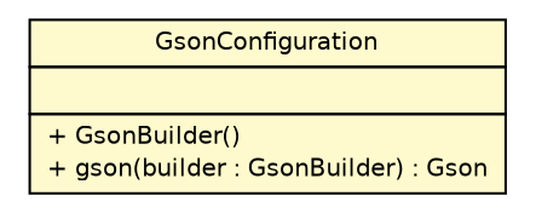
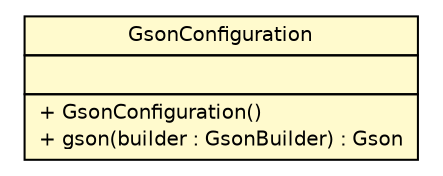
  digraph {
    nodesep=0.25
    ranksep=0.5
-   n1 [fontcolor=black fontname=Helvetica fontsize=10.0 label=<<table title="cn.home1.oss.lib.webmvc.starter.GsonConfiguration" border="0" cellborder="1" cellspacing="0" cellpadding="2" port="p" bgcolor="lemonChiffon" href="./GsonConfiguration.html"> 		<tr><td><table border="0" cellspacing="0" cellpadding="1"> <tr><td align="center" balign="center"> GsonConfiguration </td></tr> 		</table></td></tr> 		<tr><td><table border="0" cellspacing="0" cellpadding="1"> <tr><td align="left" balign="left">  </td></tr> 		</table></td></tr> 		<tr><td><table border="0" cellspacing="0" cellpadding="1"> <tr><td align="left" balign="left"> + GsonBuilder() </td></tr> <tr><td align="left" balign="left"> + gson(builder : GsonBuilder) : Gson </td></tr> 		</table></td></tr> 		</table>> shape=plaintext]
+   n1 [fontcolor=black fontname=Helvetica fontsize=10.0 label=<<table title="cn.home1.oss.lib.webmvc.starter.GsonConfiguration" border="0" cellborder="1" cellspacing="0" cellpadding="2" port="p" bgcolor="lemonChiffon" href="./GsonConfiguration.html"> 		<tr><td><table border="0" cellspacing="0" cellpadding="1"> <tr><td align="center" balign="center"> GsonConfiguration </td></tr> 		</table></td></tr> 		<tr><td><table border="0" cellspacing="0" cellpadding="1"> <tr><td align="left" balign="left">  </td></tr> 		</table></td></tr> 		<tr><td><table border="0" cellspacing="0" cellpadding="1"> <tr><td align="left" balign="left"> + GsonConfiguration() </td></tr> <tr><td align="left" balign="left"> + gson(builder : GsonBuilder) : Gson </td></tr> 		</table></td></tr> 		</table>> shape=plaintext]
  }
